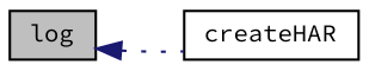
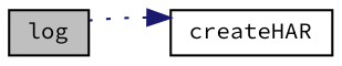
  digraph {
    rankdir=LR
    fontname="Source Code Pro"
    node [color=black fontname="Source Code Pro" fontsize=10 shape=record style=filled]
    n1 [fillcolor=grey75 fontcolor=black height=0.2 label=log width=0.4]
    n2 [fillcolor=white height=0.2 label=createHAR width=0.4]
-   n1 -> n2 [color=midnightblue dir=back fontname="Source Code Pro" fontsize=10 labelfontname=Helvetica labelfontsize=10 style=dotted]
+   n2 -> n1 [color=midnightblue dir=back fontname="Source Code Pro" fontsize=10 labelfontname=Helvetica labelfontsize=10 style=dotted]
  }
